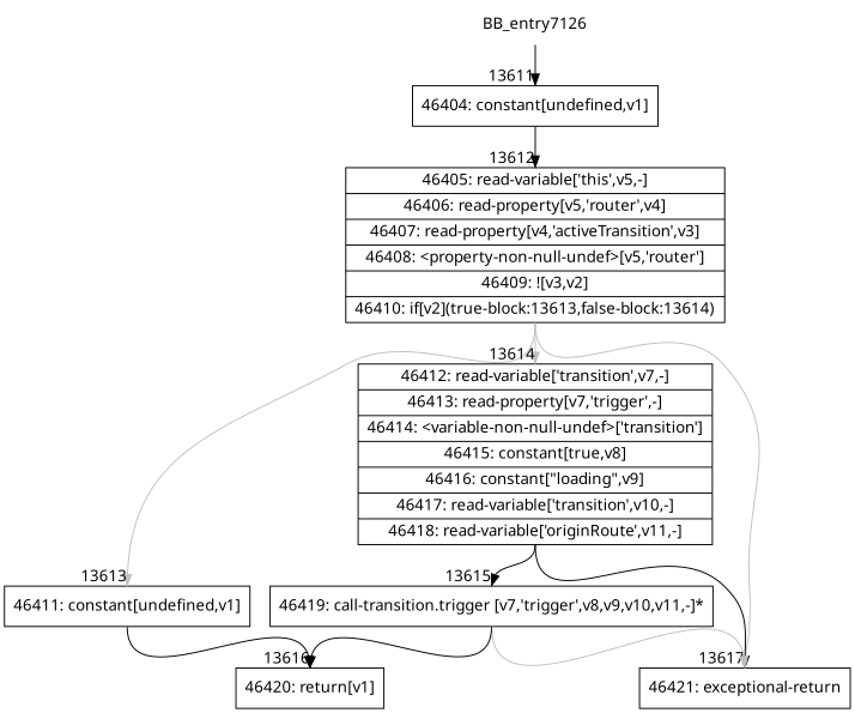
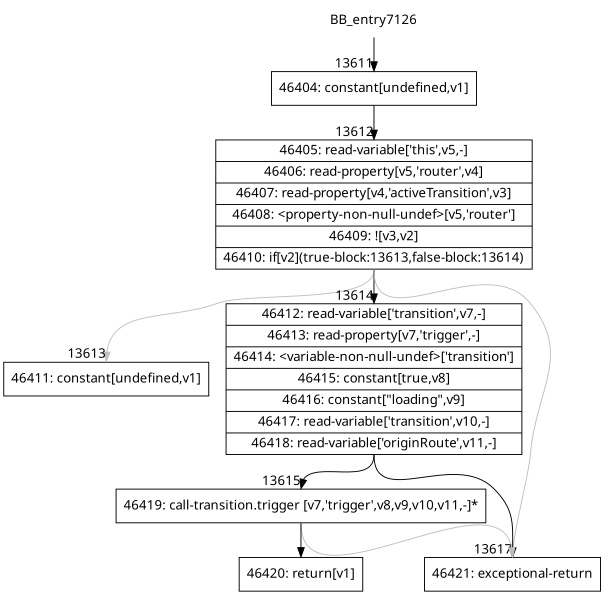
  digraph {
    fontname="Noto Sans"
    rankdir=TD
    node [fontname="Noto Sans" shape=record]
    edge [fontname="Noto Sans" headport=n tailport=s]
    n1 [label=BB_entry7126 shape=none]
    n2 [label="{46404: constant[undefined,v1]}"]
    n3 [label="{46405: read-variable['this',v5,-]|46406: read-property[v5,'router',v4]|46407: read-property[v4,'activeTransition',v3]|46408: \<property-non-null-undef\>[v5,'router']|46409: ![v3,v2]|46410: if[v2](true-block:13613,false-block:13614)}"]
    n4 [label="{46411: constant[undefined,v1]}"]
    n5 [label="{46412: read-variable['transition',v7,-]|46413: read-property[v7,'trigger',-]|46414: \<variable-non-null-undef\>['transition']|46415: constant[true,v8]|46416: constant[\"loading\",v9]|46417: read-variable['transition',v10,-]|46418: read-variable['originRoute',v11,-]}"]
    n6 [label="{46421: exceptional-return}"]
    n7 [label="{46420: return[v1]}"]
    n8 [label="{46419: call-transition.trigger [v7,'trigger',v8,v9,v10,v11,-]*}"]
    n1 -> n2 [headlabel="    13611"]
    n2 -> n3 [headlabel="      13612"]
    n3 -> n4 [color=gray headlabel="      13613"]
-   n3 -> n5 [headlabel="      13614" color=gray]
+   n3 -> n5 [headlabel="      13614"]
    n3 -> n6 [color=gray headlabel="      13617"]
-   n4 -> n7 [headlabel="      13616"]
    n5 -> n6 [color=black]
    n5 -> n8 [headlabel="      13615"]
    n8 -> n6 [color=gray]
    n8 -> n7
  }
